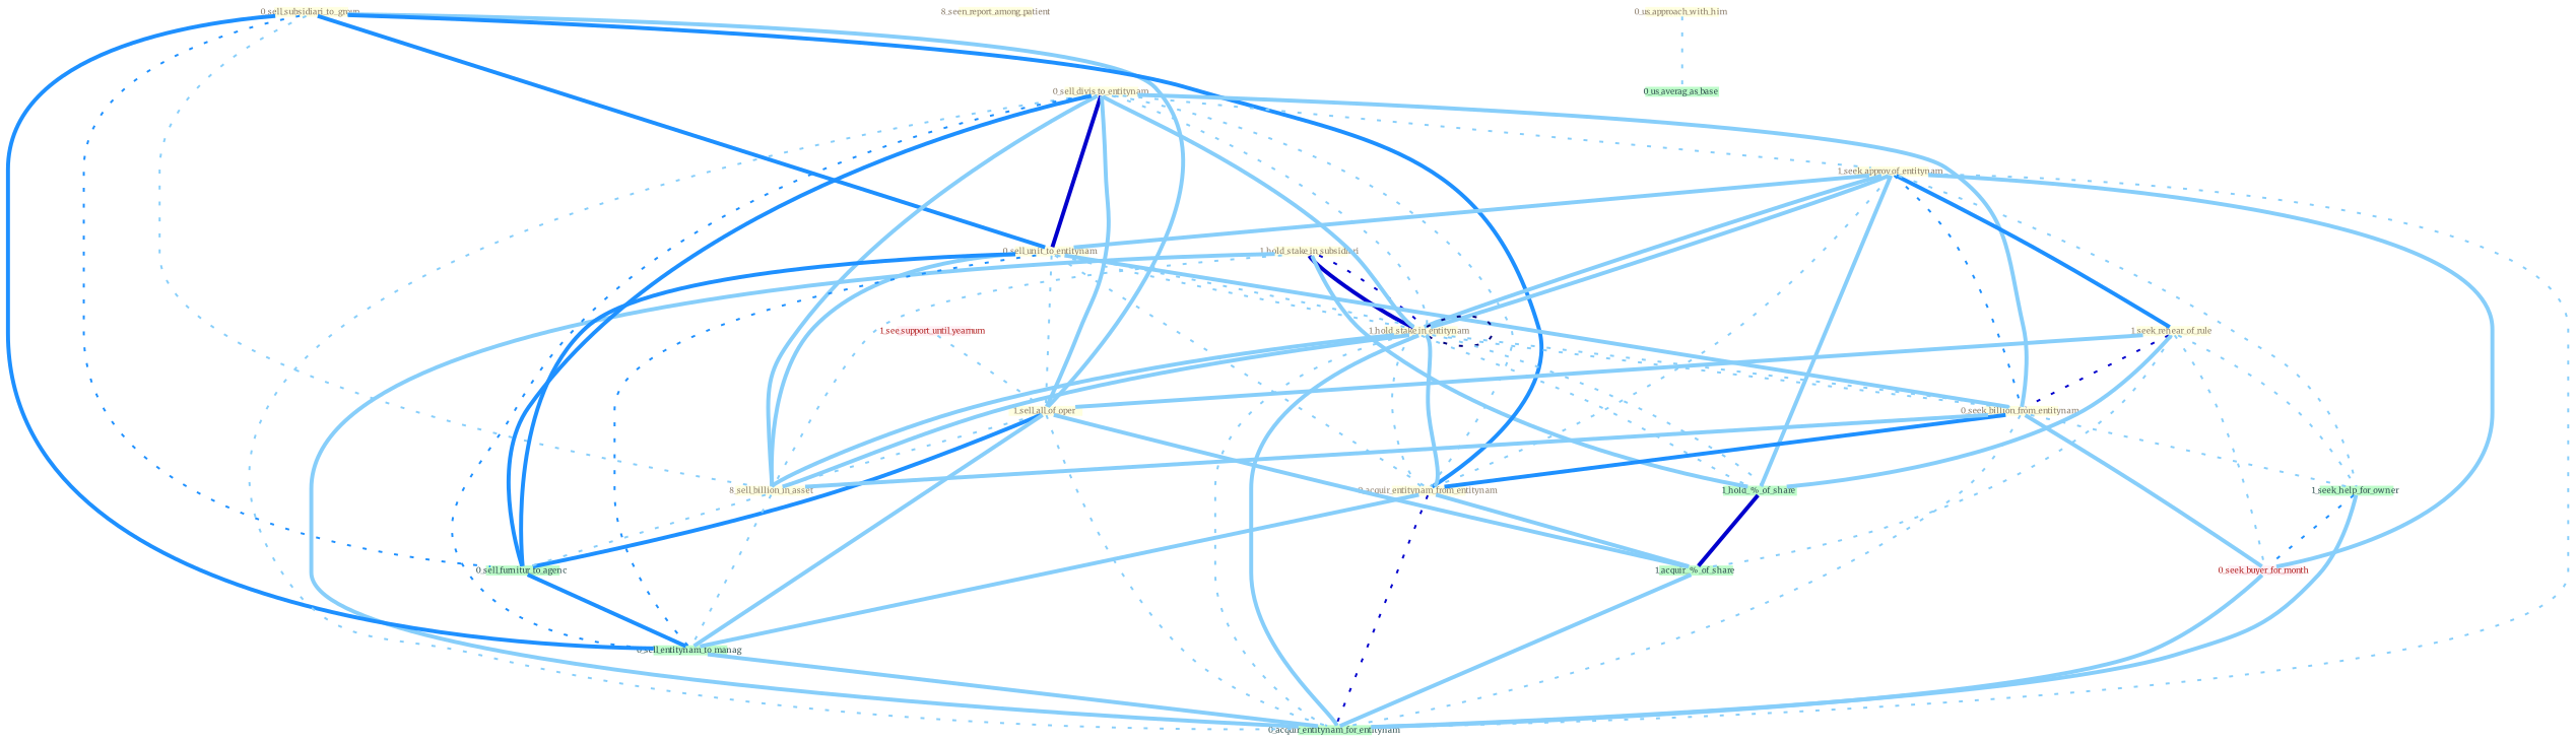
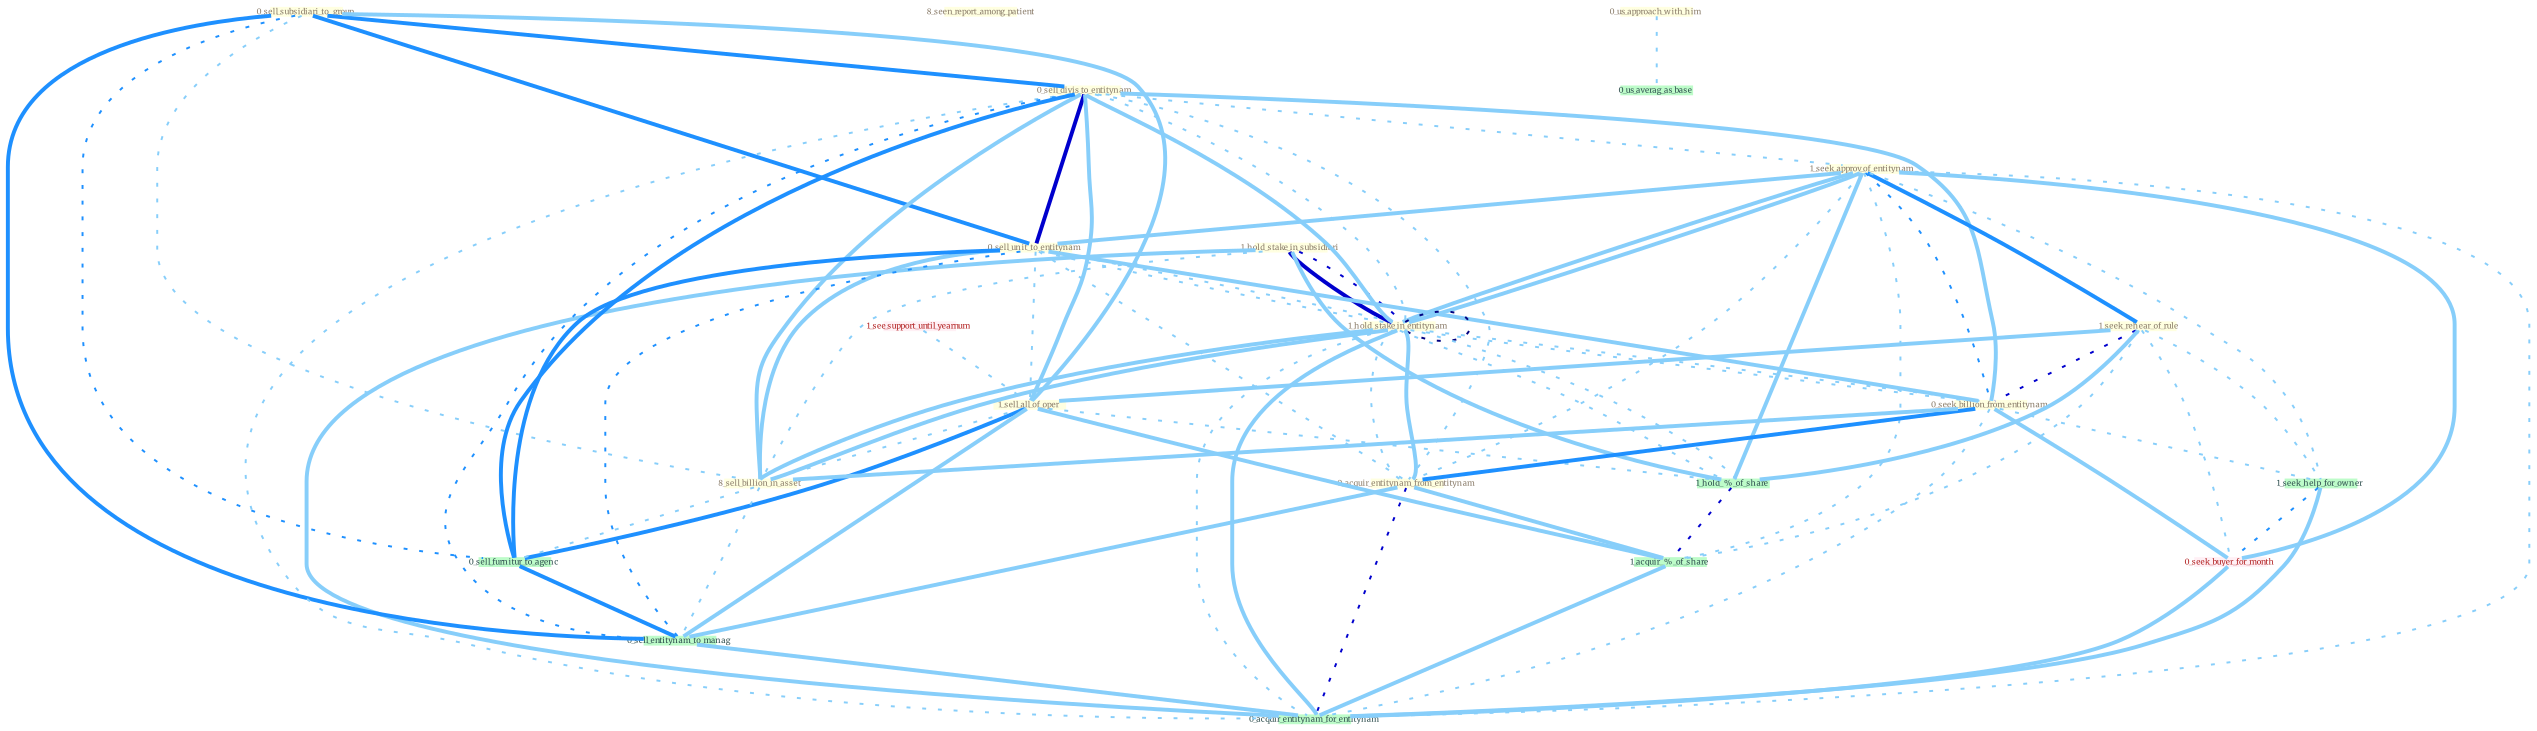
  graph {
    fontname=Merriweather
    node [color="#ffffe0" fixedsize=true fontcolor="#8b7d6b" fontname=Merriweather fontsize=4 shape=polygon style=filled]
    edge [color="#87cefa" fontname=Merriweather style=bold w=1]
    "1_hold_stake_in_subsidiari " [height=.06 width=.5]
    "0_sell_subsidiari_to_group " [height=.06 width=.5]
    "0_sell_divis_to_entitynam " [height=.06 width=.5]
    "1_seek_approv_of_entitynam " [height=.06 width=.5]
    "0_sell_unit_to_entitynam " [height=.06 width=.5]
    "1_hold_stake_in_entitynam " [height=.06 width=.5]
    "1_seek_rehear_of_rule " [height=.06 width=.5]
    n8 [height=.06 label="8_seen_report_among_patient" width=.5]
    "1_sell_all_of_oper " [height=.06 width=.5]
    "0_seek_billion_from_entitynam " [height=.06 width=.5]
    "0_acquir_entitynam_from_entitynam " [height=.06 width=.5]
    "0_us_approach_with_him " [height=.06 width=.5]
    n13 [height=.06 label="8_sell_billion_in_asset" width=.5]
    "0_seek_buyer_for_month " [color="#fff0f5" fontcolor="#b22222" height=.06 width=.5]
    "1_see_support_until_yearnum " [color="#fff0f5" fontcolor="#b22222" height=.06 width=.5]
    "1_hold_%_of_share " [color="#BDFCC9" fontcolor="#2f4f4f" height=.06 width=.5]
    "0_acquir_entitynam_for_entitynam " [color="#BDFCC9" fontcolor="#2f4f4f" height=.06 width=.5]
    "0_sell_furnitur_to_agenc " [color="#BDFCC9" fontcolor="#2f4f4f" height=.06 width=.5]
    "0_sell_entitynam_to_manag " [color="#BDFCC9" fontcolor="#2f4f4f" height=.06 width=.5]
    "1_seek_help_for_owner " [color="#BDFCC9" fontcolor="#2f4f4f" height=.06 width=.5]
    "1_acquir_%_of_share " [color="#BDFCC9" fontcolor="#2f4f4f" height=.06 width=.5]
    "0_us_averag_as_base " [color="#BDFCC9" fontcolor="#2f4f4f" height=.06 width=.5]
    subgraph sub_1 {
      "1_hold_stake_in_subsidiari "
      "0_sell_subsidiari_to_group "
      "0_sell_divis_to_entitynam "
      "1_seek_approv_of_entitynam "
      "0_sell_unit_to_entitynam "
      "1_hold_stake_in_entitynam "
      "1_seek_rehear_of_rule "
      n8
      "1_sell_all_of_oper "
      "0_seek_billion_from_entitynam "
      "0_acquir_entitynam_from_entitynam "
      "0_us_approach_with_him "
      n13
    }
    subgraph sub_2 {
      "0_seek_buyer_for_month "
      "1_see_support_until_yearnum "
    }
    "1_hold_stake_in_subsidiari " -- "1_hold_stake_in_entitynam " [color="#0000cd" w=3]
    "1_hold_stake_in_subsidiari " -- "1_hold_stake_in_entitynam " [color="#0000cd" style=dotted w=3]
    "1_hold_stake_in_subsidiari " -- n13 [style=dotted]
    "1_hold_stake_in_subsidiari " -- "1_hold_%_of_share "
    "1_hold_stake_in_subsidiari " -- "0_acquir_entitynam_for_entitynam "
-   "0_sell_subsidiari_to_group " -- "0_acquir_entitynam_from_entitynam " [color="#1e90ff" w=2]
+   "0_sell_subsidiari_to_group " -- "0_sell_divis_to_entitynam " [color="#1e90ff" w=2]
    "0_sell_subsidiari_to_group " -- "0_sell_unit_to_entitynam " [color="#1e90ff" w=2]
    "0_sell_subsidiari_to_group " -- "1_sell_all_of_oper "
    "0_sell_subsidiari_to_group " -- n13 [style=dotted]
    "0_sell_subsidiari_to_group " -- "0_sell_furnitur_to_agenc " [color="#1e90ff" style=dotted w=2]
    "0_sell_subsidiari_to_group " -- "0_sell_entitynam_to_manag " [color="#1e90ff" w=2]
    "0_sell_divis_to_entitynam " -- "1_seek_approv_of_entitynam " [style=dotted]
    "0_sell_divis_to_entitynam " -- "0_sell_unit_to_entitynam " [color="#0000cd" w=3]
    "0_sell_divis_to_entitynam " -- "1_hold_stake_in_entitynam "
    "0_sell_divis_to_entitynam " -- "1_hold_stake_in_entitynam " [style=dotted]
    "0_sell_divis_to_entitynam " -- "1_sell_all_of_oper "
    "0_sell_divis_to_entitynam " -- "0_seek_billion_from_entitynam "
    "0_sell_divis_to_entitynam " -- "0_acquir_entitynam_from_entitynam " [style=dotted]
    "0_sell_divis_to_entitynam " -- n13
    "0_sell_divis_to_entitynam " -- "0_acquir_entitynam_for_entitynam " [style=dotted]
    "0_sell_divis_to_entitynam " -- "0_sell_furnitur_to_agenc " [color="#1e90ff" w=2]
    "0_sell_divis_to_entitynam " -- "0_sell_entitynam_to_manag " [color="#1e90ff" style=dotted w=2]
    "1_seek_approv_of_entitynam " -- "0_sell_unit_to_entitynam "
    "1_seek_approv_of_entitynam " -- "1_hold_stake_in_entitynam "
    "1_seek_approv_of_entitynam " -- "1_hold_stake_in_entitynam "
    "1_seek_approv_of_entitynam " -- "1_seek_rehear_of_rule " [color="#1e90ff" w=2]
    "1_seek_approv_of_entitynam " -- "0_seek_billion_from_entitynam " [color="#1e90ff" style=dotted w=2]
    "1_seek_approv_of_entitynam " -- "0_acquir_entitynam_from_entitynam " [style=dotted]
    "1_seek_approv_of_entitynam " -- "0_seek_buyer_for_month "
    "1_seek_approv_of_entitynam " -- "1_hold_%_of_share "
    "1_seek_approv_of_entitynam " -- "0_acquir_entitynam_for_entitynam " [style=dotted]
    "1_seek_approv_of_entitynam " -- "1_seek_help_for_owner " [style=dotted]
+   "1_seek_approv_of_entitynam " -- "1_acquir_%_of_share " [style=dotted]
    "0_sell_unit_to_entitynam " -- "1_hold_stake_in_entitynam " [style=dotted]
    "0_sell_unit_to_entitynam " -- "1_hold_stake_in_entitynam " [style=dotted]
    "0_sell_unit_to_entitynam " -- "1_sell_all_of_oper " [style=dotted]
    "0_sell_unit_to_entitynam " -- "0_seek_billion_from_entitynam "
    "0_sell_unit_to_entitynam " -- "0_acquir_entitynam_from_entitynam " [style=dotted]
    "0_sell_unit_to_entitynam " -- n13
    "0_sell_unit_to_entitynam " -- "0_sell_furnitur_to_agenc " [color="#1e90ff" w=2]
    "0_sell_unit_to_entitynam " -- "0_sell_entitynam_to_manag " [color="#1e90ff" style=dotted w=2]
    "1_hold_stake_in_entitynam " -- "1_hold_stake_in_entitynam " [color="#000080" style=dotted w=4]
    "1_hold_stake_in_entitynam " -- "0_seek_billion_from_entitynam " [style=dotted]
    "1_hold_stake_in_entitynam " -- "0_acquir_entitynam_from_entitynam " [style=dotted]
    "1_hold_stake_in_entitynam " -- n13
    "1_hold_stake_in_entitynam " -- "1_hold_%_of_share " [style=dotted]
    "1_hold_stake_in_entitynam " -- "0_acquir_entitynam_for_entitynam " [style=dotted]
    "1_hold_stake_in_entitynam " -- "0_acquir_entitynam_for_entitynam "
    "1_seek_rehear_of_rule " -- "1_sell_all_of_oper "
    "1_seek_rehear_of_rule " -- "0_seek_billion_from_entitynam " [color="#0000cd" style=dotted]
    "1_seek_rehear_of_rule " -- "0_seek_buyer_for_month " [style=dotted]
    "1_seek_rehear_of_rule " -- "1_hold_%_of_share "
    "1_seek_rehear_of_rule " -- "1_seek_help_for_owner " [style=dotted]
    "1_seek_rehear_of_rule " -- "1_acquir_%_of_share " [style=dotted]
    "1_sell_all_of_oper " -- n13 [style=dotted]
-   "1_sell_all_of_oper " -- "0_acquir_entitynam_for_entitynam " [style=dotted]
+   "1_sell_all_of_oper " -- "1_hold_%_of_share " [style=dotted]
    "1_sell_all_of_oper " -- "0_sell_furnitur_to_agenc " [color="#1e90ff"]
    "1_sell_all_of_oper " -- "0_sell_entitynam_to_manag "
    "1_sell_all_of_oper " -- "1_acquir_%_of_share "
    "0_seek_billion_from_entitynam " -- "1_hold_stake_in_entitynam " [style=dotted]
    "0_seek_billion_from_entitynam " -- "0_acquir_entitynam_from_entitynam " [color="#1e90ff" w=2]
    "0_seek_billion_from_entitynam " -- n13
    "0_seek_billion_from_entitynam " -- "0_seek_buyer_for_month "
    "0_seek_billion_from_entitynam " -- "0_acquir_entitynam_for_entitynam " [style=dotted]
    "0_seek_billion_from_entitynam " -- "1_seek_help_for_owner " [style=dotted]
    "0_acquir_entitynam_from_entitynam " -- "1_hold_stake_in_entitynam "
    "0_acquir_entitynam_from_entitynam " -- "0_acquir_entitynam_for_entitynam " [color="#0000cd" style=dotted w=3]
    "0_acquir_entitynam_from_entitynam " -- "0_sell_entitynam_to_manag "
    "0_acquir_entitynam_from_entitynam " -- "1_acquir_%_of_share "
    "0_us_approach_with_him " -- "0_us_averag_as_base " [style=dotted]
    n13 -- "1_hold_stake_in_entitynam "
    n13 -- "0_sell_furnitur_to_agenc " [style=dotted]
    n13 -- "0_sell_entitynam_to_manag " [style=dotted]
    "0_seek_buyer_for_month " -- "0_acquir_entitynam_for_entitynam "
    "1_see_support_until_yearnum " -- "1_sell_all_of_oper " [style=dotted]
    "1_hold_%_of_share " -- "1_hold_stake_in_entitynam " [style=dotted]
-   "1_hold_%_of_share " -- "1_acquir_%_of_share " [color="#0000cd" w=3]
+   "1_hold_%_of_share " -- "1_acquir_%_of_share " [color="#0000cd" style=dotted w=3]
    "0_sell_furnitur_to_agenc " -- "0_sell_entitynam_to_manag " [color="#1e90ff" w=2]
    "0_sell_entitynam_to_manag " -- "0_acquir_entitynam_for_entitynam "
    "1_seek_help_for_owner " -- "0_seek_buyer_for_month " [color="#1e90ff" style=dotted w=2]
    "1_seek_help_for_owner " -- "0_acquir_entitynam_for_entitynam "
    "1_acquir_%_of_share " -- "0_acquir_entitynam_for_entitynam "
  }
